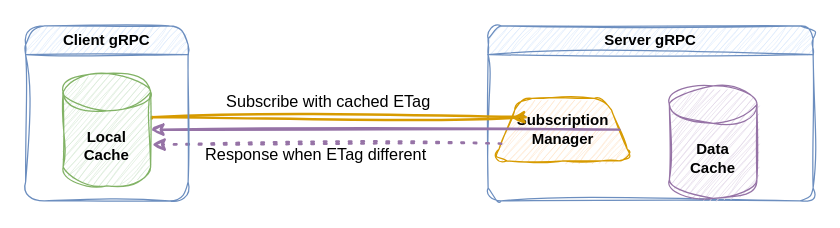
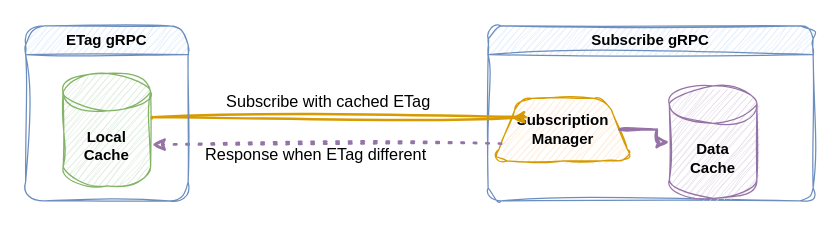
  <mxCell id="0" />
  <mxCell id="1" parent="0" />
- <mxCell id="2" value="Server gRPC" style="swimlane;whiteSpace=wrap;html=1;rounded=1;sketch=1;curveFitting=1;jiggle=2;fillColor=#dae8fc;strokeColor=#6c8ebf;" vertex="1" parent="1"><mxGeometry x="390" y="20" width="260" height="140" as="geometry" /></mxCell>
+ <mxCell id="2" value="Subscribe gRPC" style="swimlane;whiteSpace=wrap;html=1;rounded=1;sketch=1;curveFitting=1;jiggle=2;fillColor=#dae8fc;strokeColor=#6c8ebf;" vertex="1" parent="1"><mxGeometry x="390" y="20" width="260" height="140" as="geometry" /></mxCell>
  <mxCell id="3" value="Subscription&lt;br&gt;Manager" style="shape=trapezoid;perimeter=trapezoidPerimeter;whiteSpace=wrap;html=1;fixedSize=1;fillColor=#ffe6cc;strokeColor=#d79b00;rounded=1;sketch=1;curveFitting=1;jiggle=2;shadow=0;textShadow=0;fontStyle=1" vertex="1" parent="2"><mxGeometry x="5" y="58" width="110" height="50" as="geometry" /></mxCell>
  <mxCell id="4" value="Data&lt;br&gt;Cache" style="shape=cylinder3;whiteSpace=wrap;html=1;boundedLbl=1;backgroundOutline=1;size=15;fillColor=#e1d5e7;strokeColor=#9673a6;sketch=1;curveFitting=1;jiggle=2;shadow=0;textShadow=0;fontStyle=1" vertex="1" parent="2"><mxGeometry x="145" y="48" width="70" height="90" as="geometry" /></mxCell>
- <mxCell id="5" style="edgeStyle=orthogonalEdgeStyle;rounded=0;orthogonalLoop=1;jettySize=auto;html=1;exitX=1;exitY=0.5;exitDx=0;exitDy=0;strokeWidth=2;fillColor=#e1d5e7;strokeColor=#9673a6;sketch=1;curveFitting=1;jiggle=2;" edge="1" parent="2" source="3" target="11"><mxGeometry relative="1" as="geometry" /></mxCell>
+ <mxCell id="5" style="edgeStyle=orthogonalEdgeStyle;rounded=0;orthogonalLoop=1;jettySize=auto;html=1;exitX=1;exitY=0.5;exitDx=0;exitDy=0;entryX=0;entryY=0.5;entryDx=0;entryDy=0;entryPerimeter=0;strokeWidth=2;fillColor=#e1d5e7;strokeColor=#9673a6;sketch=1;curveFitting=1;jiggle=2;" edge="1" parent="2" source="3" target="4"><mxGeometry relative="1" as="geometry" /></mxCell>
  <mxCell id="6" style="edgeStyle=orthogonalEdgeStyle;rounded=0;orthogonalLoop=1;jettySize=auto;html=1;shadow=0;textShadow=0;sketch=1;curveFitting=1;jiggle=2;flowAnimation=0;fillColor=#ffe6cc;strokeColor=#d79b00;strokeWidth=2;entryX=0;entryY=0.25;entryDx=0;entryDy=0;" edge="1" parent="1" target="3"><mxGeometry relative="1" as="geometry"><mxPoint x="420" y="60" as="targetPoint" /><mxPoint x="121" y="94" as="sourcePoint" /><Array as="points"><mxPoint x="121" y="93" /><mxPoint x="420" y="93" /></Array></mxGeometry></mxCell>
  <mxCell id="7" value="&lt;div style=&quot;font-size: 13px;&quot;&gt;Subscribe with cached ETag&lt;br&gt;&lt;/div&gt;" style="edgeLabel;html=1;align=center;verticalAlign=middle;resizable=0;points=[];labelBackgroundColor=none;fontSize=13;spacingTop=2;" vertex="1" connectable="0" parent="6"><mxGeometry x="0.32" y="-2" relative="1" as="geometry"><mxPoint x="-64" y="-17" as="offset" /></mxGeometry></mxCell>
  <mxCell id="8" style="rounded=0;orthogonalLoop=1;jettySize=auto;html=1;shadow=0;textShadow=0;fillColor=#e1d5e7;strokeColor=#9673a6;strokeWidth=2;dashed=1;dashPattern=1 4;exitX=0;exitY=0.75;exitDx=0;exitDy=0;sketch=1;curveFitting=1;jiggle=2;" edge="1" parent="1" source="3"><mxGeometry relative="1" as="geometry"><mxPoint x="370" y="190" as="sourcePoint" /><mxPoint x="121" y="115" as="targetPoint" /></mxGeometry></mxCell>
  <mxCell id="9" value="&lt;div&gt;Response when ETag different&lt;/div&gt;" style="edgeLabel;html=1;align=center;verticalAlign=middle;resizable=0;points=[];labelBackgroundColor=none;fontSize=13;spacingTop=3;" vertex="1" connectable="0" parent="8"><mxGeometry x="0.072" y="2" relative="1" as="geometry"><mxPoint x="1" y="4" as="offset" /></mxGeometry></mxCell>
- <mxCell id="10" value="Client gRPC" style="swimlane;whiteSpace=wrap;html=1;rounded=1;sketch=1;curveFitting=1;jiggle=2;fillColor=#dae8fc;strokeColor=#6c8ebf;arcSize=22;" vertex="1" parent="1"><mxGeometry x="20" y="20" width="130" height="140" as="geometry" /></mxCell>
+ <mxCell id="10" value="ETag gRPC" style="swimlane;whiteSpace=wrap;html=1;rounded=1;sketch=1;curveFitting=1;jiggle=2;fillColor=#dae8fc;strokeColor=#6c8ebf;arcSize=22;" vertex="1" parent="1"><mxGeometry x="20" y="20" width="130" height="140" as="geometry" /></mxCell>
  <mxCell id="11" value="&lt;b&gt;Local&lt;br&gt;Cache&lt;br&gt;&lt;/b&gt;" style="shape=cylinder3;whiteSpace=wrap;html=1;boundedLbl=1;backgroundOutline=1;size=15;fillColor=#d5e8d4;strokeColor=#82b366;sketch=1;curveFitting=1;jiggle=2;" vertex="1" parent="10"><mxGeometry x="30" y="38" width="70" height="90" as="geometry" /></mxCell>
